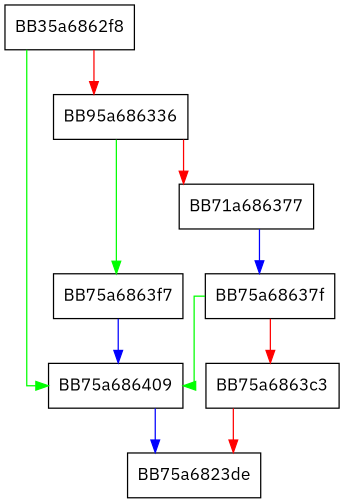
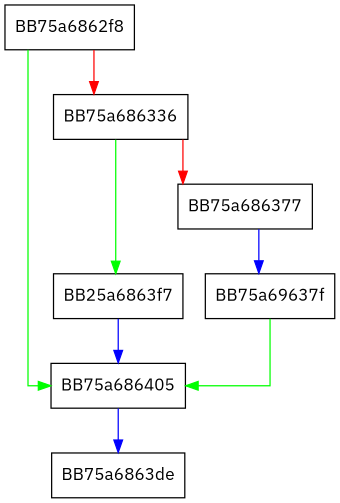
  digraph {
    fontname="IBM Plex Sans"
    splines=ortho
    node [fontname="IBM Plex Sans" shape=box]
    edge [color=red fontname="IBM Plex Sans"]
-   BB75a6862f8 [label=BB35a6862f8]
-   BB75a686409
-   BB75a686336 [label=BB95a686336]
-   BB75a6863de [label=BB75a6823de]
-   BB75a6863f7
-   BB75a686377 [label=BB71a686377]
-   BB75a68637f
-   BB75a6863c3
+   BB75a6862f8
+   BB75a686409 [label=BB75a686405]
+   BB75a686336
+   BB75a6863de
+   BB75a6863f7 [label=BB25a6863f7]
+   BB75a686377
+   BB75a68637f [label=BB75a69637f]
    BB75a6862f8 -> BB75a686409 [color=green]
    BB75a6862f8 -> BB75a686336
    BB75a686409 -> BB75a6863de [color=blue]
    BB75a686336 -> BB75a6863f7 [color=green]
    BB75a686336 -> BB75a686377
    BB75a6863f7 -> BB75a686409 [color=blue]
    BB75a686377 -> BB75a68637f [color=blue]
    BB75a68637f -> BB75a686409 [color=green]
-   BB75a68637f -> BB75a6863c3
-   BB75a6863c3 -> BB75a6863de
  }
